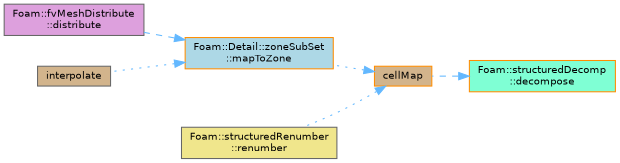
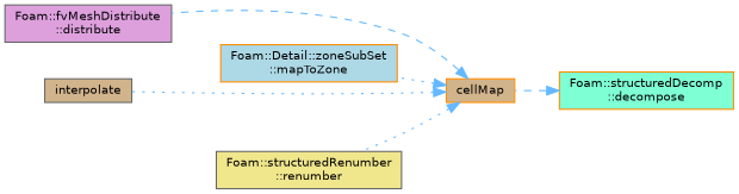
  digraph {
    rankdir=RL
    node [color=darkorange fillcolor=tan fontname=Helvetica fontsize=10 shape=box style=filled]
    edge [color=steelblue1 dir=back fontname=Helvetica fontsize=10 labelfontname=Helvetica labelfontsize=10 style=dotted]
    n1 [fontcolor=black height=0.2 label=cellMap width=0.4]
    n2 [color=gray40 fillcolor=plum height=0.2 label="Foam::fvMeshDistribute\l::distribute" width=0.4]
    n3 [color=gray40 height=0.2 label=interpolate width=0.4]
    n4 [fillcolor=lightblue height=0.2 label="Foam::Detail::zoneSubSet\l::mapToZone" width=0.4]
    n5 [color=gray40 fillcolor=khaki height=0.2 label="Foam::structuredRenumber\l::renumber" width=0.4]
    n6 [fillcolor=aquamarine height=0.2 label="Foam::structuredDecomp\l::decompose" width=0.4]
-   n4 -> n2 [style=dashed]
-   n4 -> n3
+   n1 -> n2 [style=dashed]
+   n1 -> n3
    n1 -> n4
    n1 -> n5
    n6 -> n1 [style=dashed]
  }
